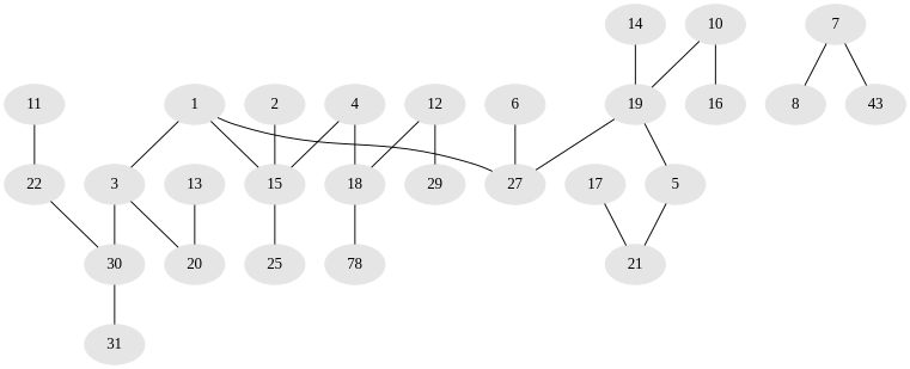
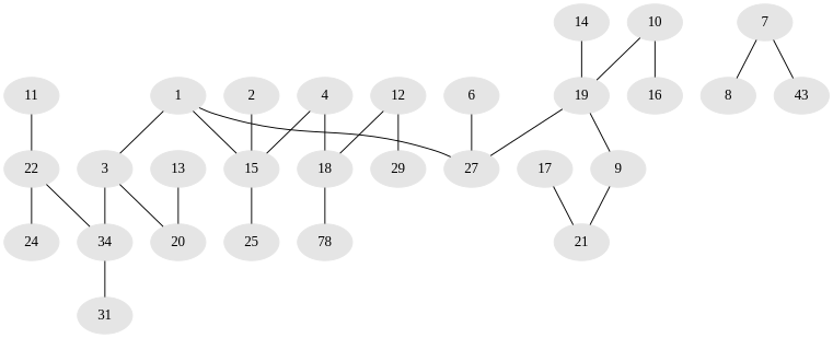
  graph {
    fontname="Liberation Serif"
    node [color=gray90 fontname="Liberation Serif" style=filled]
    edge [fontname="Liberation Serif" weight=1.0]
    1
    3
    15
    27
    20
-   30
+   30 [label=34]
    25
    2
    31
    4
    18
    n12 [label=78]
    6
    7
    8
    n16 [label=43]
-   9 [label=5]
+   9
    21
    10
    16
    19
    11
    22
+   24
    12
    29
    13
    14
    17
    1 -- 3
    1 -- 15
    1 -- 27
    3 -- 20
    3 -- 30
    15 -- 25
    30 -- 31
    2 -- 15
    4 -- 15
    4 -- 18
    18 -- n12
    6 -- 27
    7 -- 8
    7 -- n16
    9 -- 21
    10 -- 16
    10 -- 19
    19 -- 27
    19 -- 9
    11 -- 22
    22 -- 30
+   22 -- 24
    12 -- 18
    12 -- 29
    13 -- 20
    14 -- 19
    17 -- 21
  }
